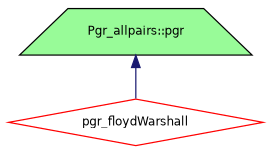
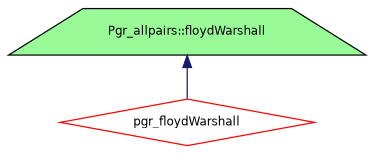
  digraph {
    rankdir=TB
    node [fontname=Helvetica fontsize=10 style=filled]
-   n1 [color=black fillcolor=palegreen fontcolor=black height=0.2 label="Pgr_allpairs::pgr" shape=trapezium width=0.4]
+   n1 [color=black fillcolor=palegreen fontcolor=black height=0.2 label="Pgr_allpairs::floydWarshall" shape=trapezium width=0.4]
    n2 [color=red fillcolor=white height=0.2 label=pgr_floydWarshall shape=diamond width=0.4]
    n1 -> n2 [color=midnightblue dir=back fontname=Helvetica fontsize=10 labelfontname=Helvetica labelfontsize=10 style=solid]
  }
